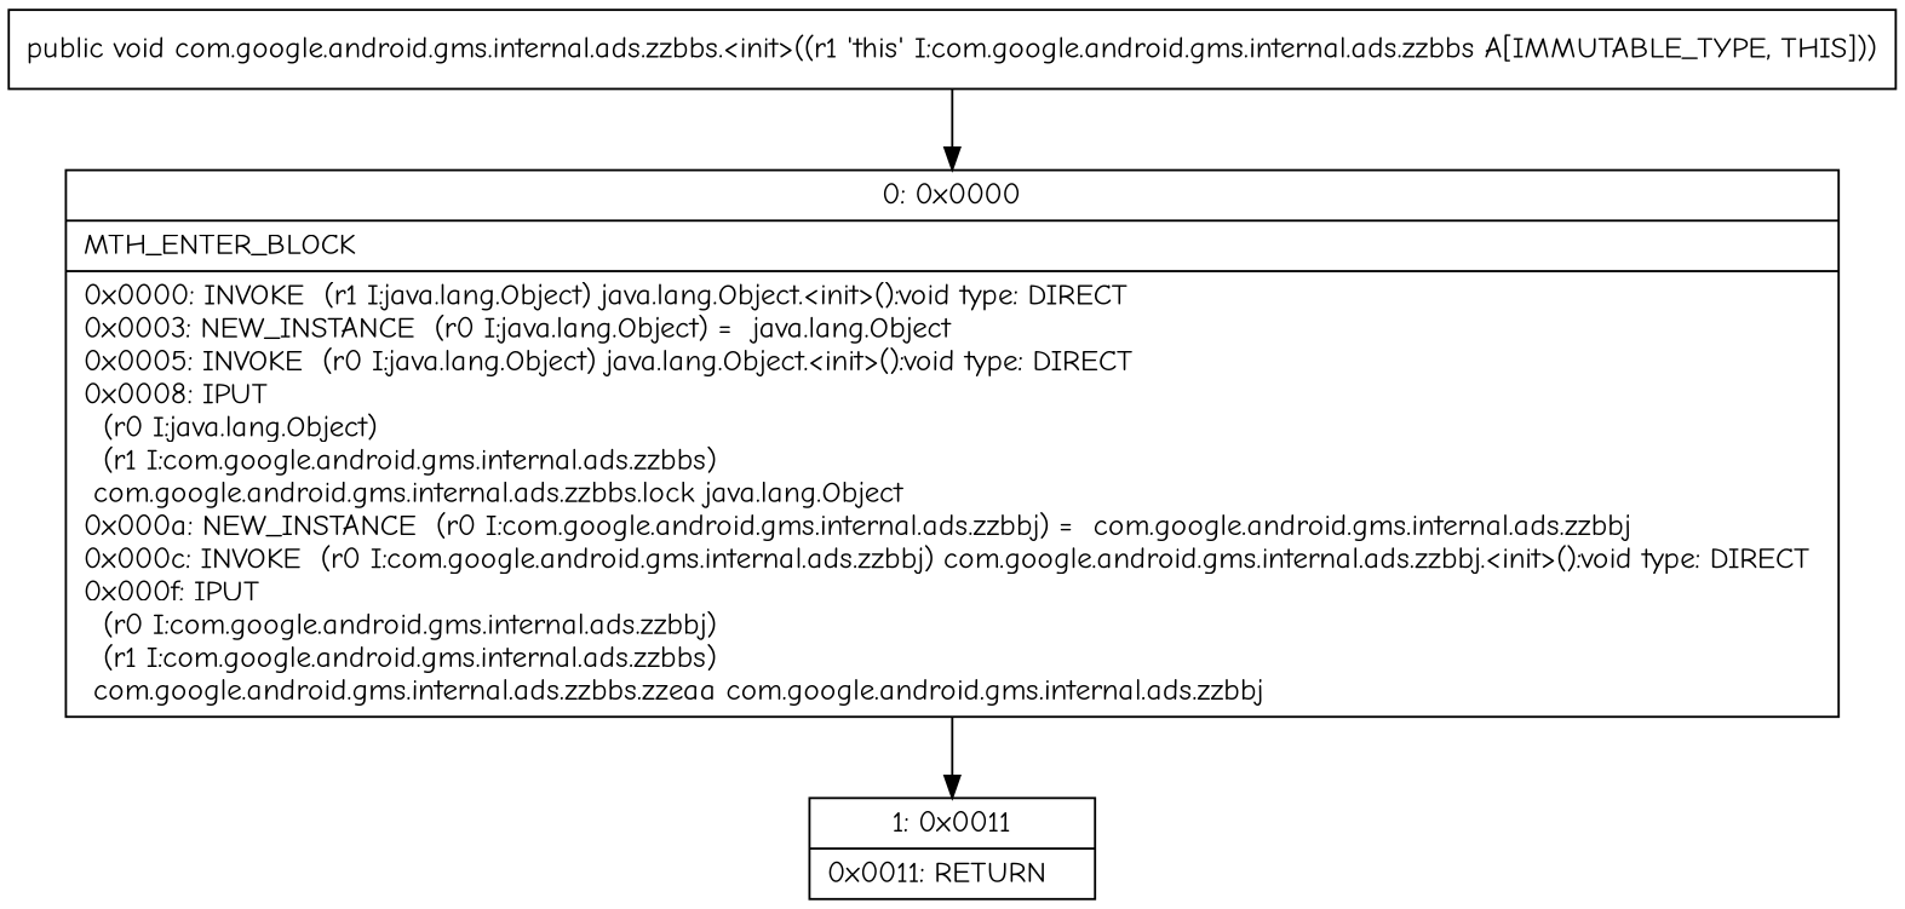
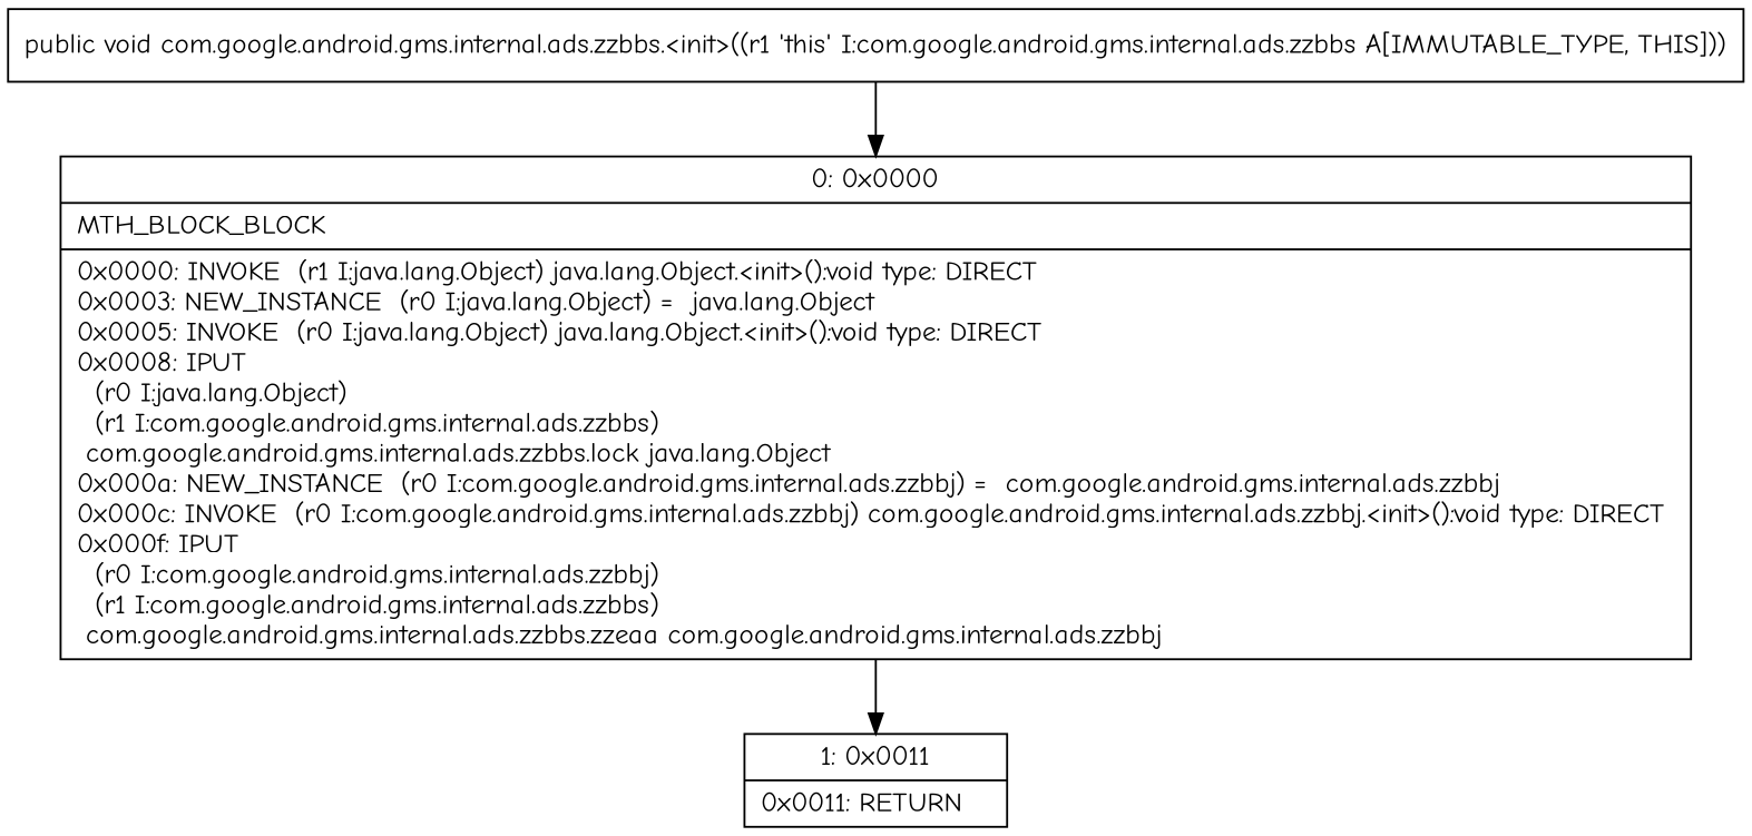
  digraph {
    fontname="Comic Neue"
    node [shape=record fontname="Comic Neue"]
    edge [fontname="Comic Neue"]
-   n1 [label="{0\:\ 0x0000|MTH_ENTER_BLOCK\l|0x0000: INVOKE  (r1 I:java.lang.Object) java.lang.Object.\<init\>():void type: DIRECT \l0x0003: NEW_INSTANCE  (r0 I:java.lang.Object) =  java.lang.Object \l0x0005: INVOKE  (r0 I:java.lang.Object) java.lang.Object.\<init\>():void type: DIRECT \l0x0008: IPUT  \l  (r0 I:java.lang.Object)\l  (r1 I:com.google.android.gms.internal.ads.zzbbs)\l com.google.android.gms.internal.ads.zzbbs.lock java.lang.Object \l0x000a: NEW_INSTANCE  (r0 I:com.google.android.gms.internal.ads.zzbbj) =  com.google.android.gms.internal.ads.zzbbj \l0x000c: INVOKE  (r0 I:com.google.android.gms.internal.ads.zzbbj) com.google.android.gms.internal.ads.zzbbj.\<init\>():void type: DIRECT \l0x000f: IPUT  \l  (r0 I:com.google.android.gms.internal.ads.zzbbj)\l  (r1 I:com.google.android.gms.internal.ads.zzbbs)\l com.google.android.gms.internal.ads.zzbbs.zzeaa com.google.android.gms.internal.ads.zzbbj \l}"]
+   n1 [label="{0\:\ 0x0000|MTH_BLOCK_BLOCK\l|0x0000: INVOKE  (r1 I:java.lang.Object) java.lang.Object.\<init\>():void type: DIRECT \l0x0003: NEW_INSTANCE  (r0 I:java.lang.Object) =  java.lang.Object \l0x0005: INVOKE  (r0 I:java.lang.Object) java.lang.Object.\<init\>():void type: DIRECT \l0x0008: IPUT  \l  (r0 I:java.lang.Object)\l  (r1 I:com.google.android.gms.internal.ads.zzbbs)\l com.google.android.gms.internal.ads.zzbbs.lock java.lang.Object \l0x000a: NEW_INSTANCE  (r0 I:com.google.android.gms.internal.ads.zzbbj) =  com.google.android.gms.internal.ads.zzbbj \l0x000c: INVOKE  (r0 I:com.google.android.gms.internal.ads.zzbbj) com.google.android.gms.internal.ads.zzbbj.\<init\>():void type: DIRECT \l0x000f: IPUT  \l  (r0 I:com.google.android.gms.internal.ads.zzbbj)\l  (r1 I:com.google.android.gms.internal.ads.zzbbs)\l com.google.android.gms.internal.ads.zzbbs.zzeaa com.google.android.gms.internal.ads.zzbbj \l}"]
    n2 [label="{1\:\ 0x0011|0x0011: RETURN   \l}"]
    n3 [label="{public void com.google.android.gms.internal.ads.zzbbs.\<init\>((r1 'this' I:com.google.android.gms.internal.ads.zzbbs A[IMMUTABLE_TYPE, THIS])) }"]
    n1 -> n2
    n3 -> n1
  }
